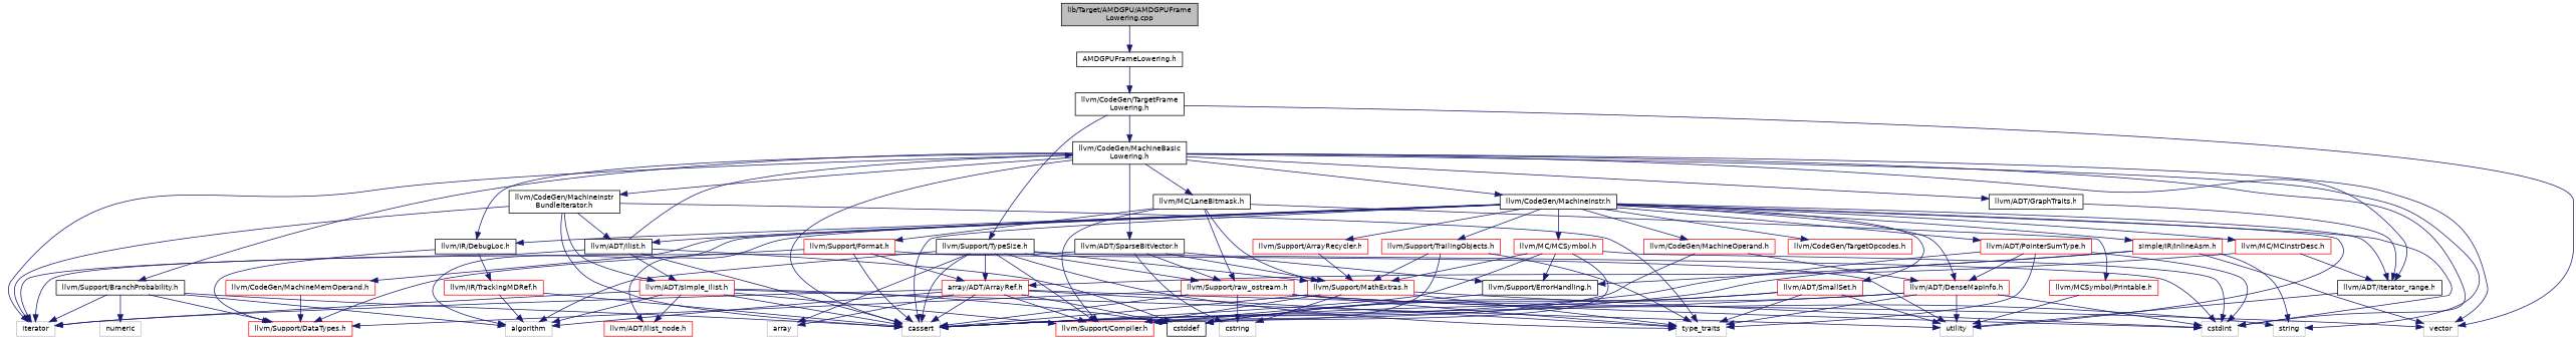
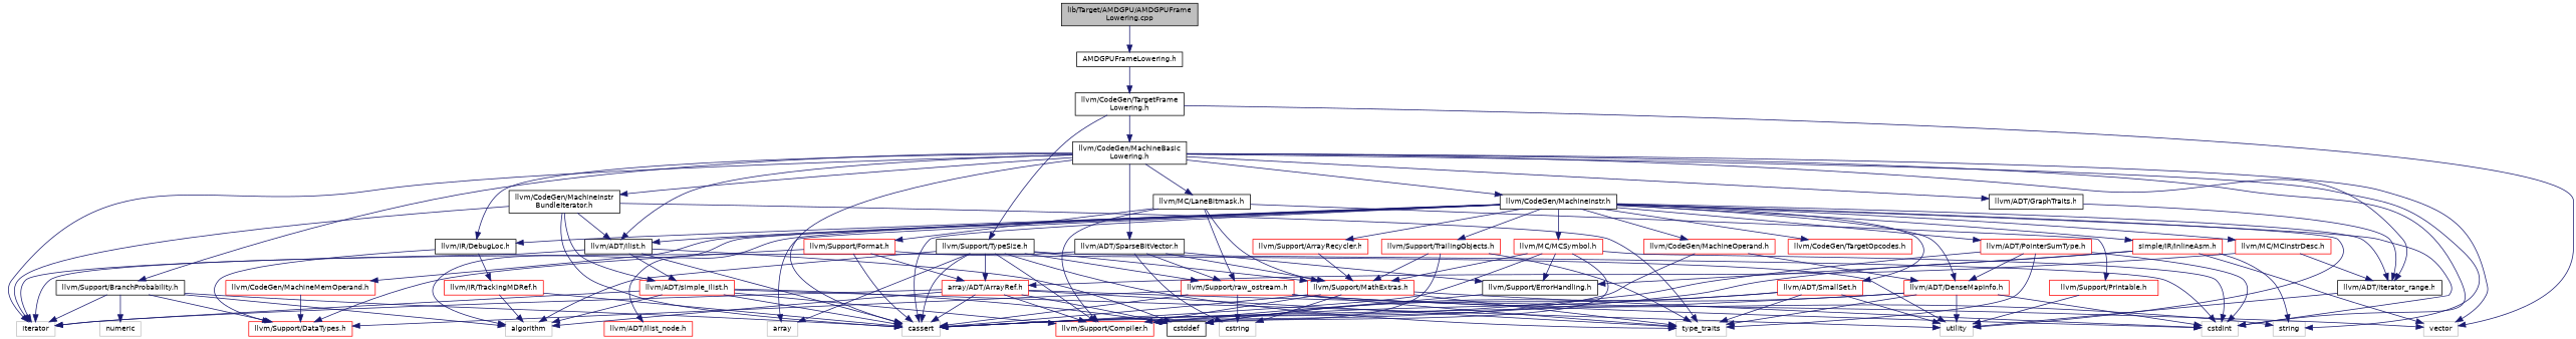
  digraph {
    node [color=red fontname=Helvetica fontsize=10 shape=record]
    edge [color=midnightblue fontname=Helvetica fontsize=10 labelfontname=Helvetica labelfontsize=10 style=solid]
    n1 [color=black fillcolor=grey75 fontcolor=black height=0.2 label="lib/Target/AMDGPU/AMDGPUFrame\lLowering.cpp" style=filled width=0.4]
    n2 [color=black height=0.2 label="AMDGPUFrameLowering.h" width=0.4]
    n3 [color=black height=0.2 label="llvm/CodeGen/TargetFrame\lLowering.h" width=0.4]
    n4 [color=black height=0.2 label="llvm/CodeGen/MachineBasic\lLowering.h" width=0.4]
    n5 [color=grey75 height=0.2 label=vector width=0.4]
    n6 [color=black height=0.2 label="llvm/Support/TypeSize.h" width=0.4]
    n7 [color=black height=0.2 label="llvm/ADT/GraphTraits.h" width=0.4]
    n8 [color=black height=0.2 label="llvm/ADT/iterator_range.h" width=0.4]
    n9 [color=black height=0.2 label="llvm/ADT/SparseBitVector.h" width=0.4]
    n10 [color=grey75 height=0.2 label=cassert width=0.4]
    n11 [color=grey75 height=0.2 label=cstdint width=0.4]
    n12 [color=grey75 height=0.2 label=string width=0.4]
    n13 [color=grey75 height=0.2 label=iterator width=0.4]
    n14 [color=black height=0.2 label="llvm/ADT/ilist.h" width=0.4]
    n15 [color=black height=0.2 label="llvm/CodeGen/MachineInstr.h" width=0.4]
    n16 [color=black height=0.2 label="llvm/IR/DebugLoc.h" width=0.4]
    n17 [color=black height=0.2 label="llvm/CodeGen/MachineInstr\lBundleIterator.h" width=0.4]
    n18 [color=black height=0.2 label="llvm/MC/LaneBitmask.h" width=0.4]
    n19 [color=black height=0.2 label="llvm/Support/BranchProbability.h" width=0.4]
    n20 [height=0.2 label="llvm/Support/MathExtras.h" width=0.4]
    n21 [height=0.2 label="llvm/Support/raw_ostream.h" width=0.4]
    n22 [height=0.2 label="llvm/Support/Compiler.h" width=0.4]
    n23 [color=grey75 height=0.2 label=type_traits width=0.4]
    n24 [color=grey75 height=0.2 label=algorithm width=0.4]
    n25 [height=0.2 label="array/ADT/ArrayRef.h" width=0.4]
    n26 [color=grey75 height=0.2 label=array width=0.4]
    n27 [color=grey75 height=0.2 label=utility width=0.4]
    n28 [color=black height=0.2 label="llvm/Support/ErrorHandling.h" width=0.4]
    n29 [color=grey75 height=0.2 label=cstring width=0.4]
    n30 [color=black height=0.2 label=cstddef width=0.4]
    n31 [height=0.2 label="llvm/ADT/simple_ilist.h" width=0.4]
    n32 [height=0.2 label="llvm/ADT/ilist_node.h" width=0.4]
    n33 [height=0.2 label="llvm/ADT/DenseMapInfo.h" width=0.4]
    n34 [height=0.2 label="llvm/ADT/PointerSumType.h" width=0.4]
    n35 [height=0.2 label="llvm/ADT/SmallSet.h" width=0.4]
    n36 [height=0.2 label="llvm/CodeGen/MachineMemOperand.h" width=0.4]
    n37 [height=0.2 label="llvm/CodeGen/MachineOperand.h" width=0.4]
    n38 [height=0.2 label="llvm/CodeGen/TargetOpcodes.h" width=0.4]
    n39 [height=0.2 label="simple/IR/InlineAsm.h" width=0.4]
    n40 [height=0.2 label="llvm/MC/MCInstrDesc.h" width=0.4]
    n41 [height=0.2 label="llvm/MC/MCSymbol.h" width=0.4]
    n42 [height=0.2 label="llvm/Support/ArrayRecycler.h" width=0.4]
    n43 [height=0.2 label="llvm/Support/TrailingObjects.h" width=0.4]
    n44 [height=0.2 label="llvm/Support/DataTypes.h" width=0.4]
    n45 [height=0.2 label="llvm/IR/TrackingMDRef.h" width=0.4]
    n46 [height=0.2 label="llvm/Support/Format.h" width=0.4]
-   n47 [height=0.2 label="llvm/MCSymbol/Printable.h" width=0.4]
+   n47 [height=0.2 label="llvm/Support/Printable.h" width=0.4]
    n48 [color=grey75 height=0.2 label=numeric width=0.4]
    n1 -> n2
    n2 -> n3
    n3 -> n4
    n3 -> n5
    n3 -> n6
    n4 -> n5
    n4 -> n7
    n4 -> n8
    n4 -> n9
    n4 -> n10
    n4 -> n11
    n4 -> n12
    n4 -> n13
-   n14 -> n4
+   n4 -> n14
    n4 -> n15
    n4 -> n16
    n4 -> n17
    n4 -> n18
    n4 -> n19
    n6 -> n10
    n6 -> n11
    n6 -> n20
    n6 -> n21
    n6 -> n22
    n6 -> n23
    n6 -> n24
    n6 -> n25
    n6 -> n26
    n7 -> n8
    n8 -> n27
    n9 -> n13
    n9 -> n20
    n9 -> n21
    n9 -> n28
    n9 -> n29
    n14 -> n10
    n14 -> n13
    n14 -> n30
    n14 -> n31
    n15 -> n8
    n15 -> n10
    n15 -> n11
    n15 -> n14
    n15 -> n16
    n15 -> n24
    n15 -> n27
    n15 -> n32
    n15 -> n33
    n15 -> n34
    n15 -> n35
    n15 -> n36
    n15 -> n37
    n15 -> n38
    n15 -> n39
    n15 -> n40
    n15 -> n41
    n15 -> n42
    n15 -> n43
    n16 -> n44
    n16 -> n45
    n17 -> n10
    n17 -> n13
    n17 -> n14
    n17 -> n23
    n17 -> n31
    n18 -> n20
    n18 -> n21
    n18 -> n22
    n18 -> n46
    n18 -> n47
    n19 -> n10
    n19 -> n13
    n19 -> n24
    n19 -> n44
    n19 -> n48
    n20 -> n10
    n20 -> n11
    n20 -> n22
    n20 -> n23
    n20 -> n29
    n21 -> n10
    n21 -> n11
    n21 -> n12
    n21 -> n23
    n21 -> n29
    n21 -> n44
    n25 -> n5
    n25 -> n10
    n25 -> n13
    n25 -> n22
    n25 -> n23
    n25 -> n24
-   n25 -> n26
+   n15 -> n26
    n25 -> n30
    n28 -> n22
    n31 -> n10
    n31 -> n13
    n31 -> n22
    n31 -> n24
    n31 -> n27
    n31 -> n30
-   n31 -> n32
    n33 -> n10
    n33 -> n11
    n33 -> n23
    n33 -> n27
    n33 -> n30
    n34 -> n10
    n34 -> n11
    n34 -> n23
    n34 -> n33
    n35 -> n22
    n35 -> n23
    n35 -> n27
    n35 -> n30
    n36 -> n44
    n37 -> n10
    n37 -> n33
    n39 -> n5
    n39 -> n10
    n39 -> n12
    n39 -> n28
    n40 -> n8
    n40 -> n25
    n41 -> n10
    n41 -> n11
    n41 -> n20
    n41 -> n28
    n41 -> n30
    n42 -> n20
    n43 -> n20
    n43 -> n22
    n43 -> n23
    n45 -> n10
    n45 -> n24
    n46 -> n10
    n46 -> n25
    n46 -> n27
    n46 -> n44
    n47 -> n27
  }
